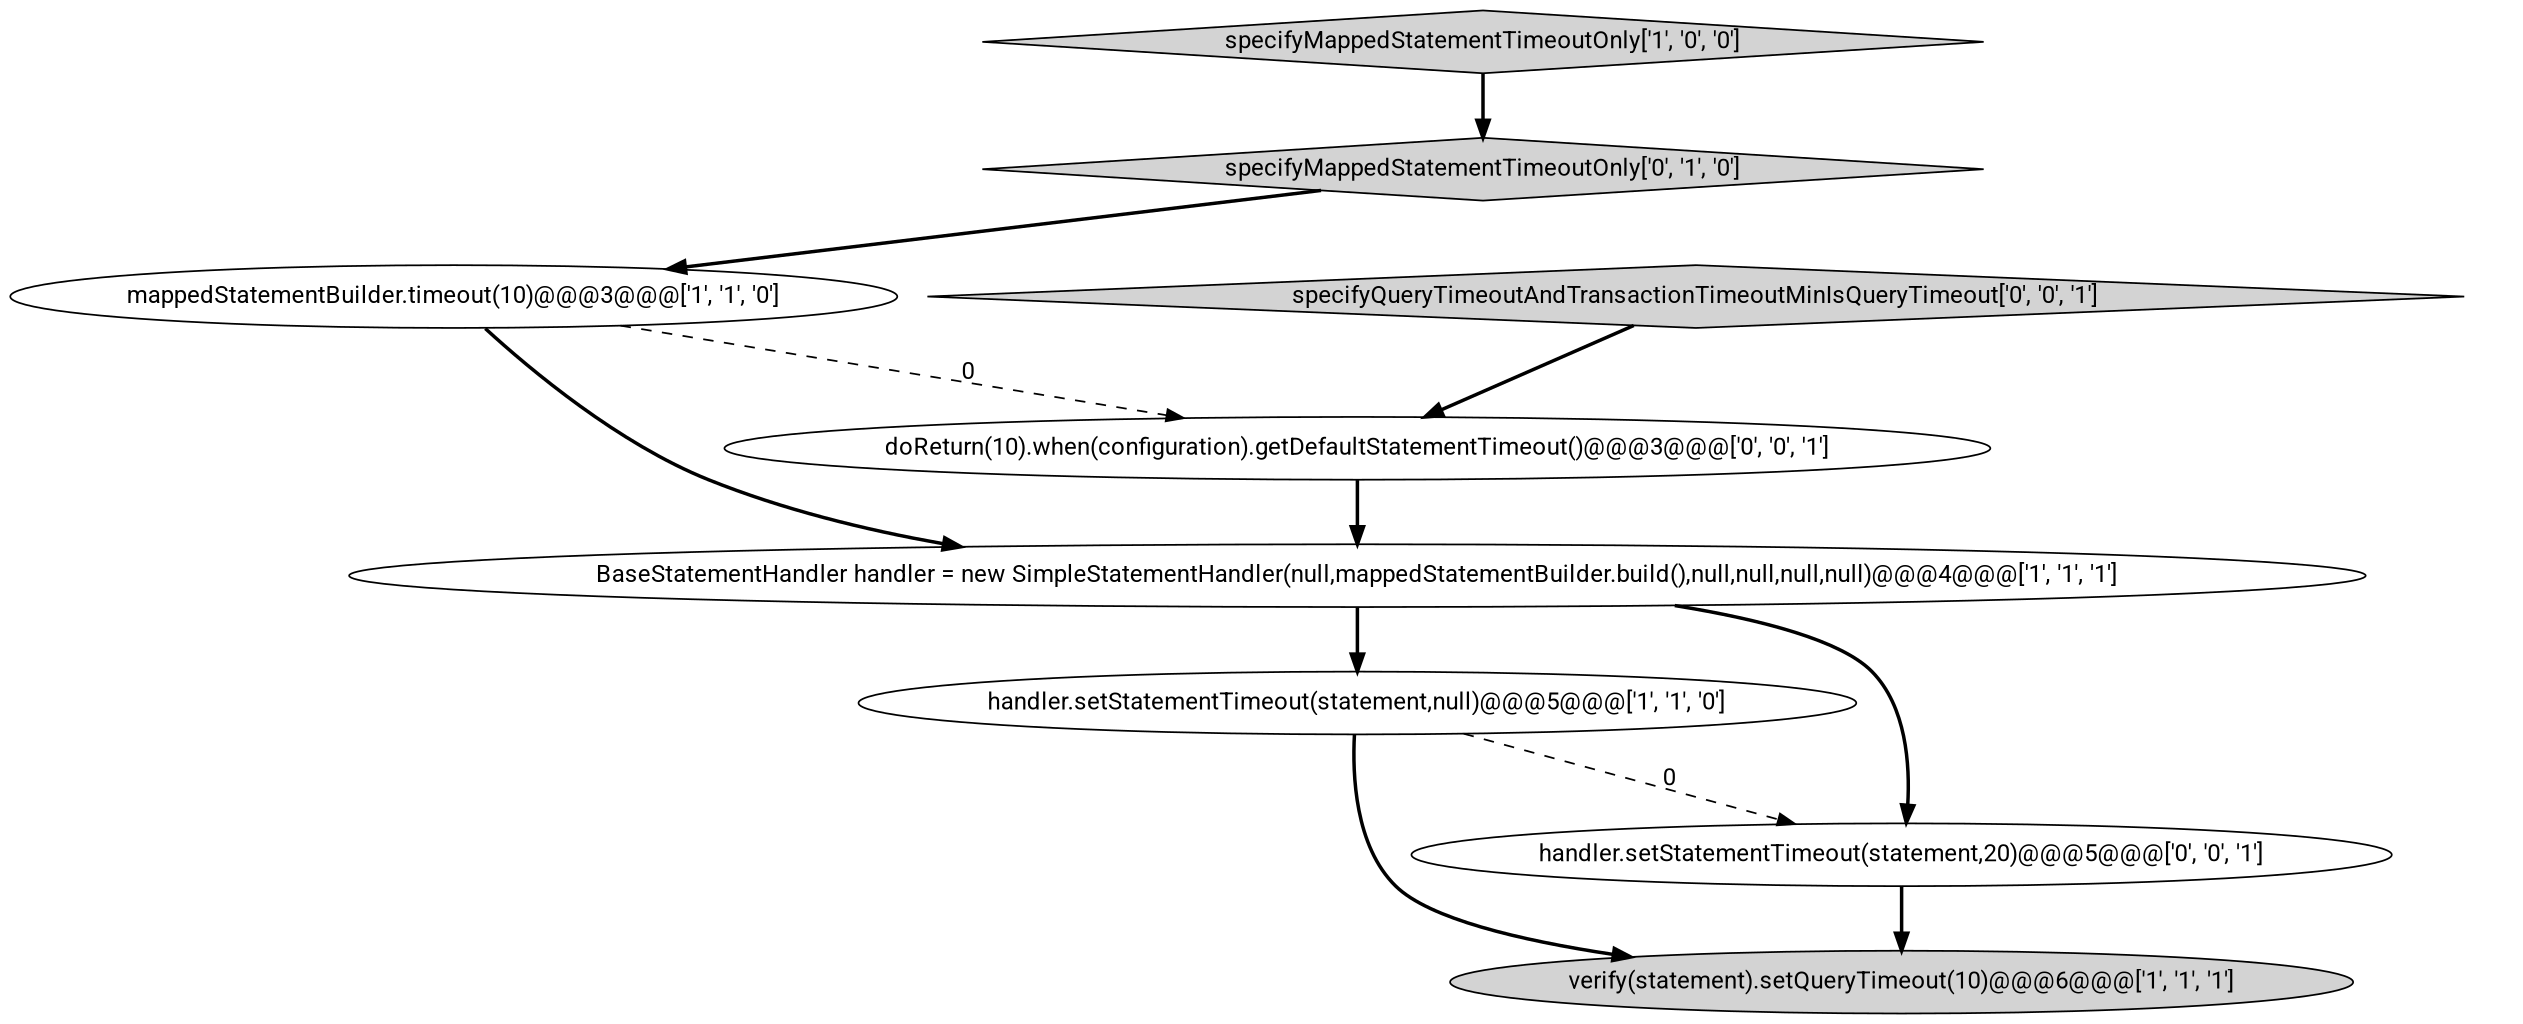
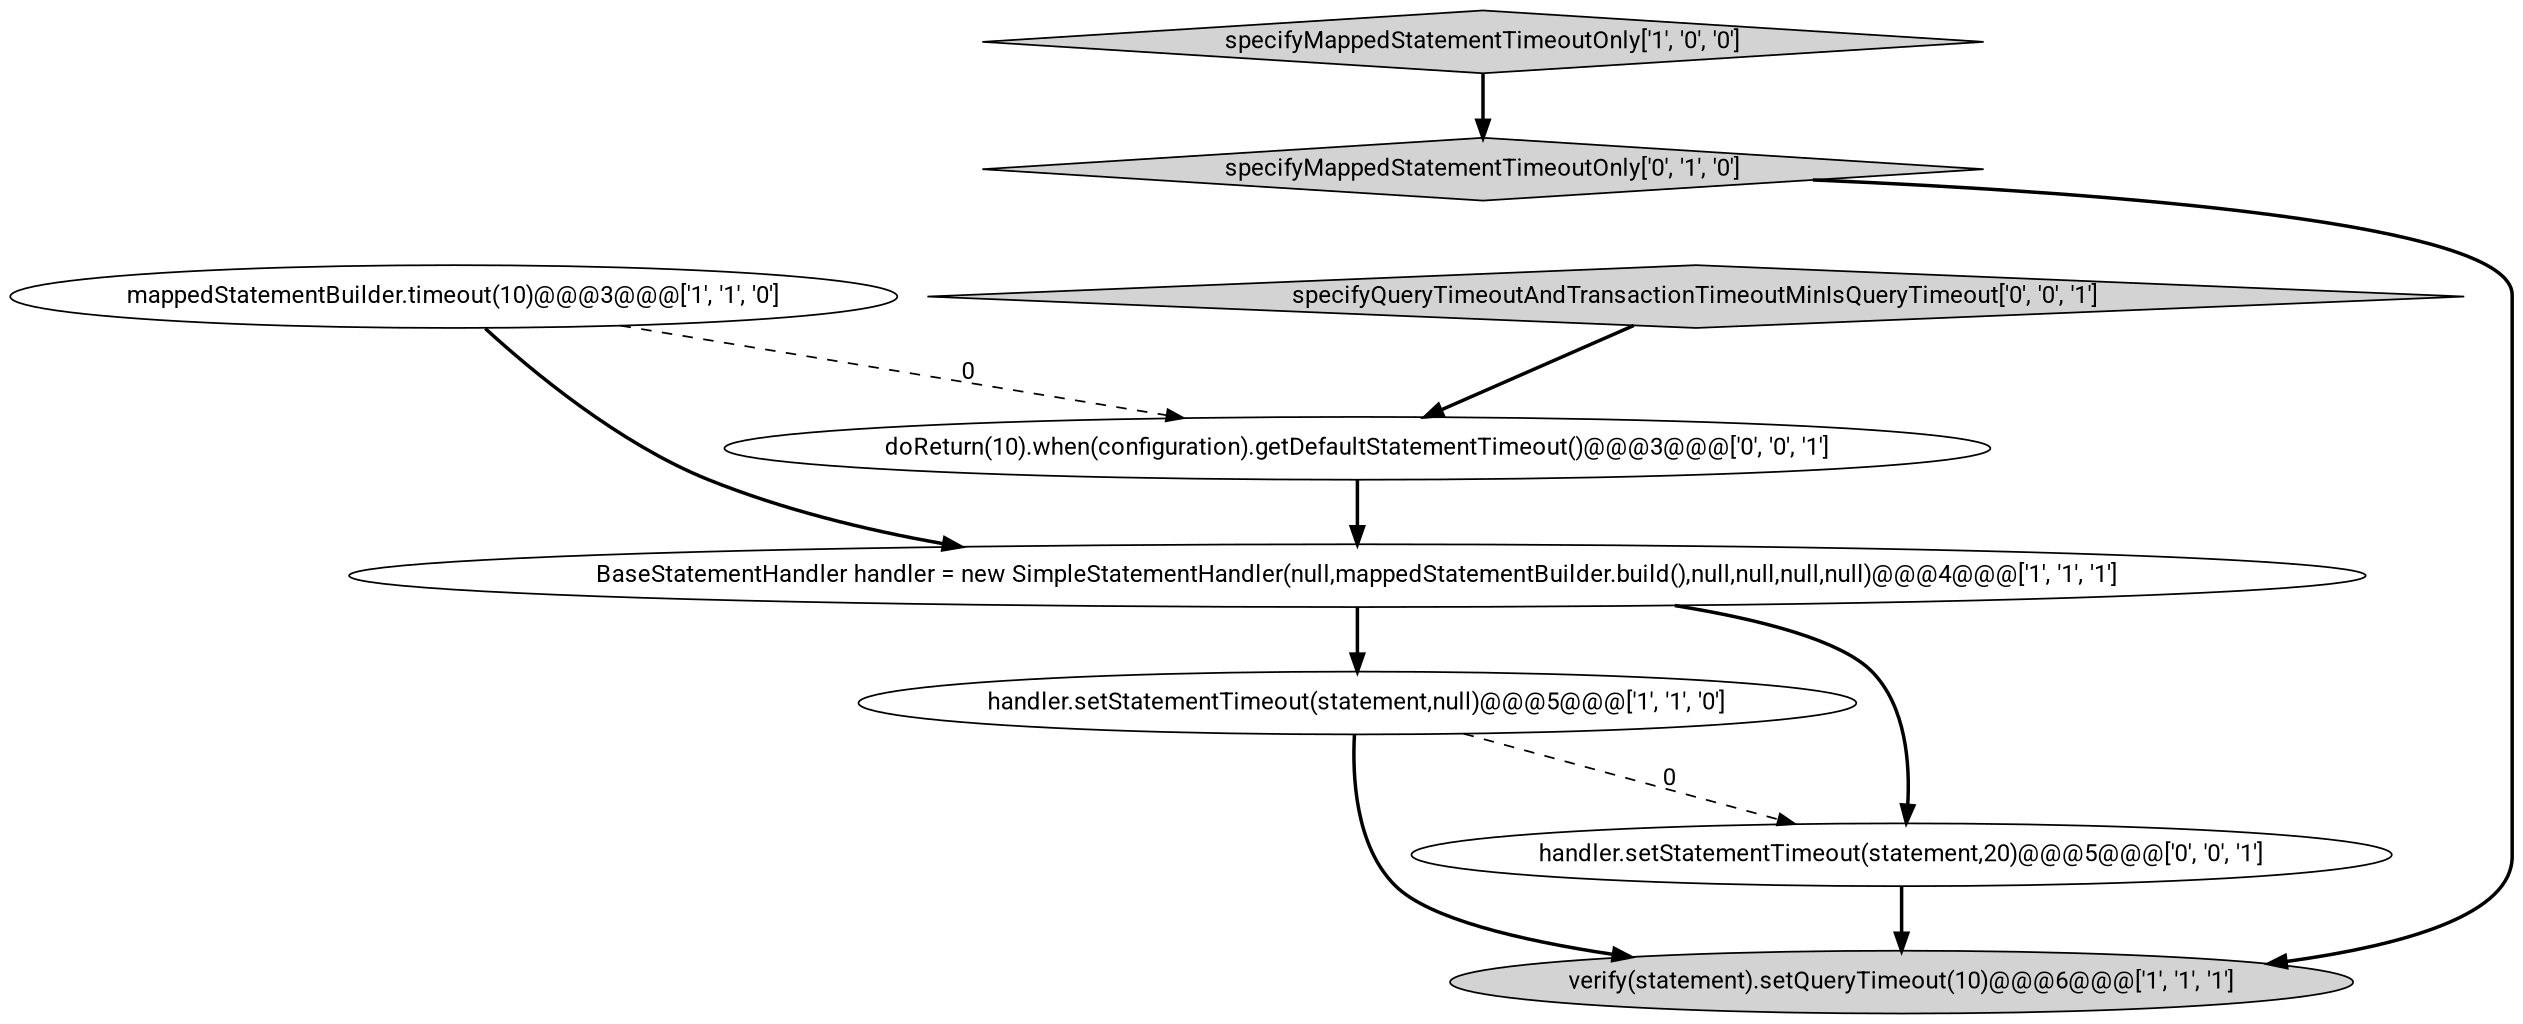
  digraph {
    fontname=Roboto
    node [fillcolor=white fontname=Roboto shape=ellipse style=filled]
    edge [fontname=Roboto style=bold]
    n1 [fillcolor=lightgray label="specifyMappedStatementTimeoutOnly['1', '0', '0']" shape=diamond]
    n2 [fillcolor=lightgray label="specifyMappedStatementTimeoutOnly['0', '1', '0']" shape=diamond]
    n3 [label="mappedStatementBuilder.timeout(10)@@@3@@@['1', '1', '0']"]
    n4 [label="BaseStatementHandler handler = new SimpleStatementHandler(null,mappedStatementBuilder.build(),null,null,null,null)@@@4@@@['1', '1', '1']"]
    n5 [label="doReturn(10).when(configuration).getDefaultStatementTimeout()@@@3@@@['0', '0', '1']"]
    n6 [label="handler.setStatementTimeout(statement,20)@@@5@@@['0', '0', '1']"]
    n7 [label="handler.setStatementTimeout(statement,null)@@@5@@@['1', '1', '0']"]
    n8 [fillcolor=lightgray label="verify(statement).setQueryTimeout(10)@@@6@@@['1', '1', '1']"]
    n9 [fillcolor=lightgray label="specifyQueryTimeoutAndTransactionTimeoutMinIsQueryTimeout['0', '0', '1']" shape=diamond]
    n1 -> n2
-   n2 -> n3
+   n2 -> n8
    n3 -> n4
    n3 -> n5 [label=0 style=dashed]
    n4 -> n6
    n4 -> n7
    n5 -> n4
    n6 -> n8
    n7 -> n6 [label=0 style=dashed]
    n7 -> n8
    n9 -> n5
  }
